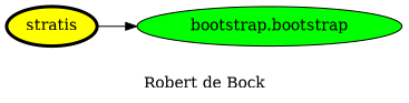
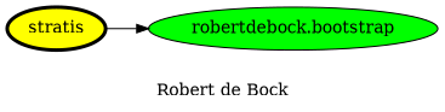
  digraph {
    label="Robert de Bock"
    rankdir=LR
    node [style=filled]
    stratis [fillcolor=yellow penwidth=3]
-   "robertdebock.bootstrap" [fillcolor=green label="bootstrap.bootstrap"]
+   "robertdebock.bootstrap" [fillcolor=green]
    stratis -> "robertdebock.bootstrap"
  }
